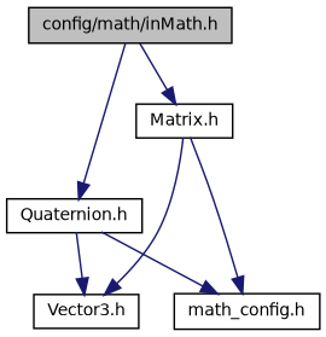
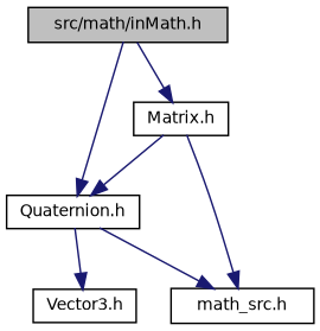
  digraph {
    node [color=black fillcolor=white fontname=Helvetica fontsize=10 shape=record style=filled]
    edge [color=midnightblue fontname=Helvetica fontsize=10 labelfontname=Helvetica labelfontsize=10 style=solid]
-   n1 [fillcolor=grey75 fontcolor=black height=0.2 label="config/math/inMath.h" width=0.4]
+   n1 [fillcolor=grey75 fontcolor=black height=0.2 label="src/math/inMath.h" width=0.4]
    n2 [height=0.2 label="Matrix.h" width=0.4]
    n3 [height=0.2 label="Quaternion.h" width=0.4]
    n4 [height=0.2 label="Vector3.h" width=0.4]
-   n5 [height=0.2 label="math_config.h" width=0.4]
+   n5 [height=0.2 label="math_src.h" width=0.4]
    n1 -> n2
    n1 -> n3
-   n2 -> n4
+   n2 -> n3
    n2 -> n5
    n3 -> n4
    n3 -> n5
  }
